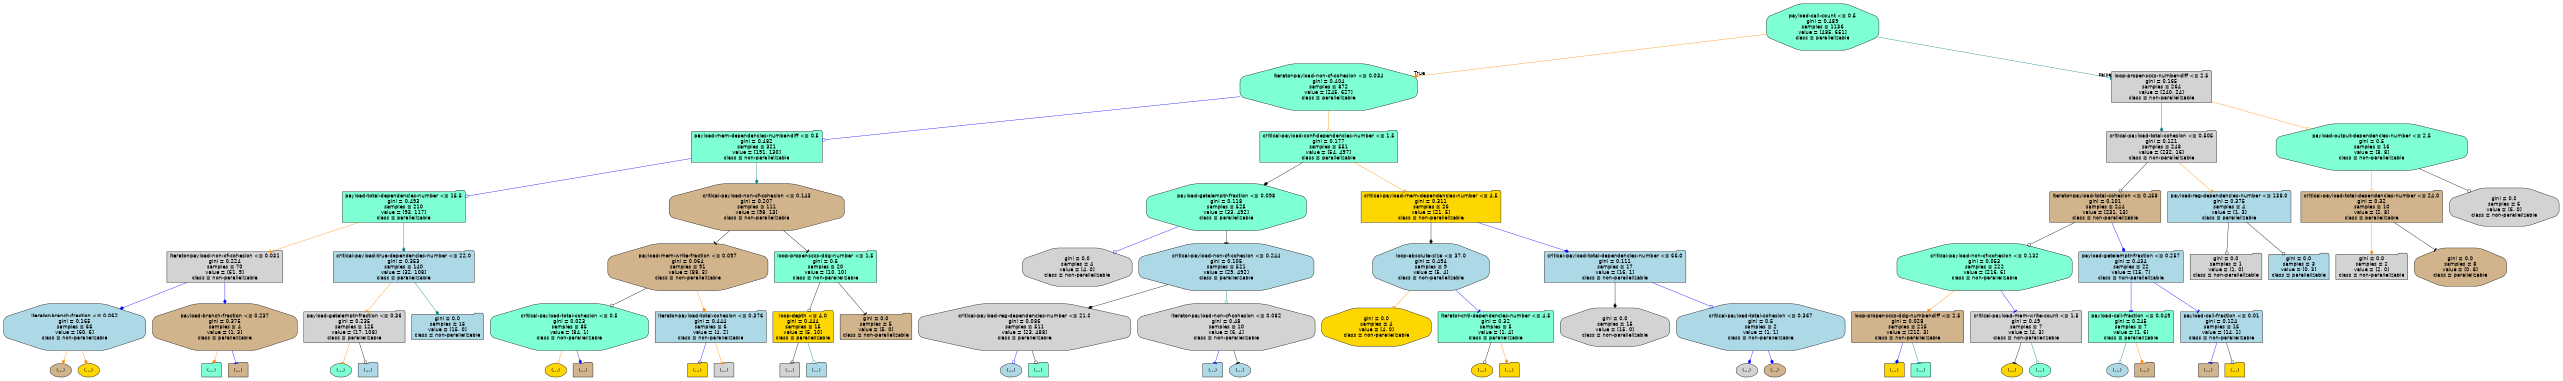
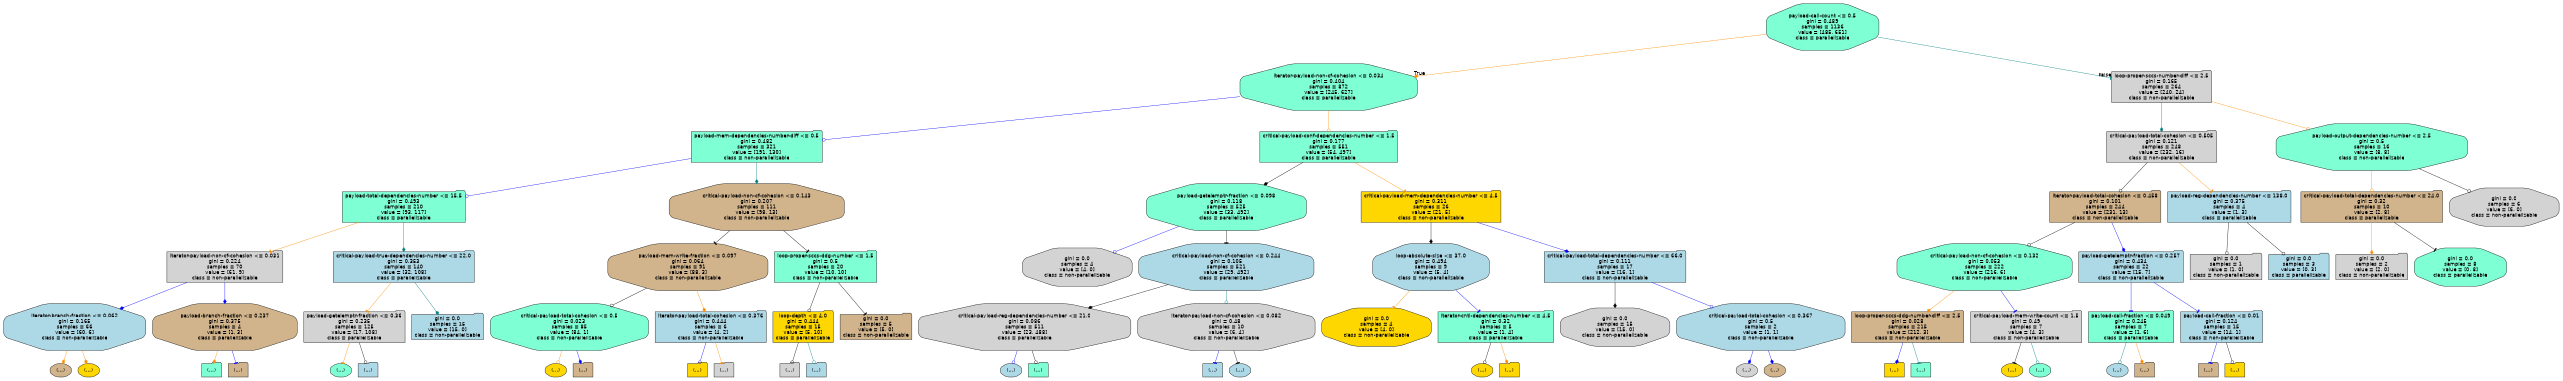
  digraph {
    node [color=black fillcolor=aquamarine fontname=helvetica shape=folder style="filled, rounded"]
    edge [fontname=helvetica color=black arrowhead=odot]
    n1 [label="payload-call-count <= 0.5\ngini = 0.489\nsamples = 1136\nvalue = [485, 651]\nclass = parallelizable" shape=octagon]
    n2 [label="iterator-payload-non-cf-cohesion <= 0.034\ngini = 0.404\nsamples = 872\nvalue = [245, 627]\nclass = parallelizable" shape=octagon]
    n3 [fillcolor=lightgrey label="loop-proper-sccs-number-diff <= 2.5\ngini = 0.165\nsamples = 264\nvalue = [240, 24]\nclass = non-parallelizable"]
    n4 [label="payload-mem-dependencies-number-diff <= 0.5\ngini = 0.482\nsamples = 321\nvalue = [191, 130]\nclass = non-parallelizable"]
    n5 [label="critical-payload-conf-dependencies-number <= 1.5\ngini = 0.177\nsamples = 551\nvalue = [54, 497]\nclass = parallelizable"]
    n6 [label="payload-total-dependencies-number <= 15.5\ngini = 0.493\nsamples = 210\nvalue = [93, 117]\nclass = parallelizable"]
    n7 [fillcolor=tan label="critical-payload-non-cf-cohesion <= 0.143\ngini = 0.207\nsamples = 111\nvalue = [98, 13]\nclass = non-parallelizable" shape=octagon]
    n8 [fillcolor=lightgrey label="iterator-payload-non-cf-cohesion <= 0.031\ngini = 0.224\nsamples = 70\nvalue = [61, 9]\nclass = non-parallelizable"]
    n9 [fillcolor=lightblue label="critical-payload-true-dependencies-number <= 22.0\ngini = 0.353\nsamples = 140\nvalue = [32, 108]\nclass = parallelizable"]
    n10 [fillcolor=lightblue label="iterator-branch-fraction <= 0.062\ngini = 0.165\nsamples = 66\nvalue = [60, 6]\nclass = non-parallelizable" shape=octagon]
    n11 [fillcolor=tan label="payload-branch-fraction <= 0.237\ngini = 0.375\nsamples = 4\nvalue = [1, 3]\nclass = parallelizable" shape=octagon]
    n12 [fillcolor=tan label="(...)" shape=octagon]
    n13 [fillcolor=gold label="(...)" shape=octagon]
    n14 [label="(...)"]
    n15 [fillcolor=tan label="(...)"]
    n16 [fillcolor=lightgrey label="payload-getelemptr-fraction <= 0.36\ngini = 0.235\nsamples = 125\nvalue = [17, 108]\nclass = parallelizable"]
    n17 [fillcolor=lightblue label="gini = 0.0\nsamples = 15\nvalue = [15, 0]\nclass = non-parallelizable"]
    n18 [label="(...)" shape=octagon]
    n19 [fillcolor=lightblue label="(...)"]
    n20 [fillcolor=tan label="payload-mem-write-fraction <= 0.097\ngini = 0.064\nsamples = 91\nvalue = [88, 3]\nclass = non-parallelizable" shape=octagon]
    n21 [label="loop-proper-sccs-ddg-number <= 1.5\ngini = 0.5\nsamples = 20\nvalue = [10, 10]\nclass = non-parallelizable"]
    n22 [label="critical-payload-total-cohesion <= 0.5\ngini = 0.023\nsamples = 85\nvalue = [84, 1]\nclass = non-parallelizable" shape=octagon]
    n23 [fillcolor=lightblue label="iterator-payload-total-cohesion <= 0.376\ngini = 0.444\nsamples = 6\nvalue = [4, 2]\nclass = non-parallelizable"]
    n24 [fillcolor=gold label="(...)" shape=octagon]
    n25 [fillcolor=tan label="(...)"]
    n26 [fillcolor=gold label="(...)"]
    n27 [fillcolor=lightgrey label="(...)"]
    n28 [fillcolor=gold label="loop-depth <= 4.0\ngini = 0.444\nsamples = 15\nvalue = [5, 10]\nclass = parallelizable"]
    n29 [fillcolor=tan label="gini = 0.0\nsamples = 5\nvalue = [5, 0]\nclass = non-parallelizable"]
    n30 [fillcolor=lightgrey label="(...)"]
    n31 [fillcolor=lightblue label="(...)"]
    n32 [label="payload-getelemptr-fraction <= 0.098\ngini = 0.118\nsamples = 525\nvalue = [33, 492]\nclass = parallelizable" shape=octagon]
    n33 [fillcolor=gold label="critical-payload-mem-dependencies-number <= 4.5\ngini = 0.311\nsamples = 26\nvalue = [21, 5]\nclass = non-parallelizable"]
    n34 [fillcolor=lightgrey label="gini = 0.0\nsamples = 4\nvalue = [4, 0]\nclass = non-parallelizable" shape=octagon]
    n35 [fillcolor=lightblue label="critical-payload-non-cf-cohesion <= 0.244\ngini = 0.105\nsamples = 521\nvalue = [29, 492]\nclass = parallelizable" shape=octagon]
    n36 [fillcolor=lightgrey label="critical-payload-reg-dependencies-number <= 21.0\ngini = 0.086\nsamples = 511\nvalue = [23, 488]\nclass = parallelizable" shape=octagon]
    n37 [fillcolor=lightgrey label="iterator-payload-non-cf-cohesion <= 0.082\ngini = 0.48\nsamples = 10\nvalue = [6, 4]\nclass = non-parallelizable" shape=octagon]
    n38 [fillcolor=lightblue label="(...)" shape=octagon]
    n39 [label="(...)"]
    n40 [fillcolor=lightblue label="(...)"]
    n41 [fillcolor=lightblue label="(...)" shape=octagon]
    n42 [fillcolor=lightblue label="loop-absolute-size <= 37.0\ngini = 0.494\nsamples = 9\nvalue = [5, 4]\nclass = non-parallelizable" shape=octagon]
    n43 [fillcolor=lightblue label="critical-payload-total-dependencies-number <= 66.0\ngini = 0.111\nsamples = 17\nvalue = [16, 1]\nclass = non-parallelizable"]
    n44 [fillcolor=gold label="gini = 0.0\nsamples = 4\nvalue = [4, 0]\nclass = non-parallelizable" shape=octagon]
    n45 [label="iterator-cntl-dependencies-number <= 4.5\ngini = 0.32\nsamples = 5\nvalue = [1, 4]\nclass = parallelizable"]
    n46 [fillcolor=gold label="(...)" shape=octagon]
    n47 [fillcolor=gold label="(...)"]
    n48 [fillcolor=lightgrey label="gini = 0.0\nsamples = 15\nvalue = [15, 0]\nclass = non-parallelizable" shape=octagon]
    n49 [fillcolor=lightblue label="critical-payload-total-cohesion <= 0.367\ngini = 0.5\nsamples = 2\nvalue = [1, 1]\nclass = non-parallelizable" shape=octagon]
    n50 [fillcolor=lightgrey label="(...)" shape=octagon]
    n51 [fillcolor=tan label="(...)" shape=octagon]
    n52 [fillcolor=lightgrey label="critical-payload-total-cohesion <= 0.505\ngini = 0.121\nsamples = 248\nvalue = [232, 16]\nclass = non-parallelizable"]
    n53 [label="payload-output-dependencies-number <= 2.5\ngini = 0.5\nsamples = 16\nvalue = [8, 8]\nclass = non-parallelizable" shape=octagon]
    n54 [fillcolor=tan label="iterator-payload-total-cohesion <= 0.458\ngini = 0.101\nsamples = 244\nvalue = [231, 13]\nclass = non-parallelizable"]
    n55 [fillcolor=lightblue label="payload-reg-dependencies-number <= 138.0\ngini = 0.375\nsamples = 4\nvalue = [1, 3]\nclass = parallelizable"]
    n56 [label="critical-payload-non-cf-cohesion <= 0.132\ngini = 0.053\nsamples = 222\nvalue = [216, 6]\nclass = non-parallelizable" shape=octagon]
    n57 [fillcolor=lightblue label="payload-getelemptr-fraction <= 0.257\ngini = 0.434\nsamples = 22\nvalue = [15, 7]\nclass = non-parallelizable"]
    n58 [fillcolor=tan label="loop-proper-sccs-ddg-number-diff <= 2.5\ngini = 0.028\nsamples = 215\nvalue = [212, 3]\nclass = non-parallelizable"]
    n59 [fillcolor=lightgrey label="critical-payload-mem-write-count <= 1.5\ngini = 0.49\nsamples = 7\nvalue = [4, 3]\nclass = non-parallelizable"]
    n60 [fillcolor=gold label="(...)"]
    n61 [label="(...)"]
    n62 [fillcolor=gold label="(...)" shape=octagon]
    n63 [label="(...)" shape=octagon]
    n64 [label="payload-call-fraction <= 0.049\ngini = 0.245\nsamples = 7\nvalue = [1, 6]\nclass = parallelizable"]
    n65 [fillcolor=lightblue label="payload-call-fraction <= 0.01\ngini = 0.124\nsamples = 15\nvalue = [14, 1]\nclass = non-parallelizable"]
    n66 [fillcolor=lightblue label="(...)" shape=octagon]
    n67 [fillcolor=tan label="(...)"]
    n68 [fillcolor=tan label="(...)"]
    n69 [fillcolor=gold label="(...)"]
    n70 [fillcolor=lightgrey label="gini = 0.0\nsamples = 1\nvalue = [1, 0]\nclass = non-parallelizable"]
    n71 [fillcolor=lightblue label="gini = 0.0\nsamples = 3\nvalue = [0, 3]\nclass = parallelizable"]
    n72 [fillcolor=tan label="critical-payload-total-dependencies-number <= 24.0\ngini = 0.32\nsamples = 10\nvalue = [2, 8]\nclass = parallelizable"]
    n73 [fillcolor=lightgrey label="gini = 0.0\nsamples = 6\nvalue = [6, 0]\nclass = non-parallelizable" shape=octagon]
    n74 [fillcolor=lightgrey label="gini = 0.0\nsamples = 2\nvalue = [2, 0]\nclass = non-parallelizable"]
-   n75 [fillcolor=tan label="gini = 0.0\nsamples = 8\nvalue = [0, 8]\nclass = parallelizable" shape=octagon]
+   n75 [label="gini = 0.0\nsamples = 8\nvalue = [0, 8]\nclass = parallelizable" shape=octagon]
    n1 -> n2 [headlabel=True labelangle=45 labeldistance=2.5 color=darkorange arrowhead=diamond]
    n1 -> n3 [headlabel=False labelangle=-45 labeldistance=2.5 color=teal arrowhead=tee]
    n2 -> n4 [color=blue]
    n2 -> n5 [color=darkorange]
    n3 -> n52 [color=teal arrowhead=diamond]
    n3 -> n53 [color=darkorange]
    n4 -> n6 [color=blue]
    n4 -> n7 [color=teal arrowhead=diamond]
    n5 -> n32 [arrowhead=diamond]
    n5 -> n33 [color=darkorange arrowhead=tee]
    n6 -> n8 [color=darkorange arrowhead=tee]
    n6 -> n9 [color=teal arrowhead=diamond]
    n7 -> n20 [arrowhead=tee]
    n7 -> n21 [arrowhead=tee]
    n8 -> n10 [color=blue arrowhead=diamond]
    n8 -> n11 [color=blue arrowhead=diamond]
    n9 -> n16 [color=darkorange arrowhead=tee]
    n9 -> n17 [color=teal arrowhead=diamond]
    n10 -> n12 [color=darkorange arrowhead=diamond]
    n10 -> n13 [color=darkorange arrowhead=diamond]
    n11 -> n14 [color=darkorange arrowhead=diamond]
    n11 -> n15 [color=blue arrowhead=tee]
    n16 -> n18 [color=darkorange arrowhead=tee]
    n16 -> n19
    n20 -> n22
    n20 -> n23 [color=darkorange arrowhead=diamond]
    n21 -> n28
    n21 -> n29 [arrowhead=tee]
    n22 -> n24 [color=darkorange]
    n22 -> n25 [color=blue arrowhead=diamond]
    n23 -> n26 [color=blue]
    n23 -> n27 [color=darkorange arrowhead=tee]
    n28 -> n30
    n28 -> n31 [color=teal]
    n32 -> n34 [color=blue]
    n32 -> n35 [arrowhead=tee]
    n33 -> n42 [arrowhead=diamond]
    n33 -> n43 [color=blue arrowhead=diamond]
    n35 -> n36 [arrowhead=diamond]
    n35 -> n37 [color=teal]
    n36 -> n38 [color=blue]
    n36 -> n39
    n37 -> n40 [color=blue arrowhead=tee]
    n37 -> n41 [arrowhead=tee]
    n42 -> n44 [color=darkorange arrowhead=tee]
    n42 -> n45 [color=blue arrowhead=tee]
    n43 -> n48 [arrowhead=diamond]
    n43 -> n49 [color=blue]
    n45 -> n46
    n45 -> n47 [color=darkorange arrowhead=diamond]
    n49 -> n50 [color=blue arrowhead=diamond]
    n49 -> n51 [color=blue arrowhead=diamond]
    n52 -> n54
    n52 -> n55 [color=darkorange arrowhead=tee]
    n53 -> n72 [color=darkorange]
    n53 -> n73
    n54 -> n56
    n54 -> n57 [color=blue arrowhead=diamond]
    n55 -> n70
    n55 -> n71
    n56 -> n58 [color=darkorange arrowhead=diamond]
    n56 -> n59 [color=blue arrowhead=tee]
    n57 -> n64 [color=blue arrowhead=tee]
    n57 -> n65 [color=blue arrowhead=tee]
    n58 -> n60 [color=blue arrowhead=diamond]
    n58 -> n61 [color=teal arrowhead=tee]
    n59 -> n62 [arrowhead=tee]
    n59 -> n63 [color=teal]
    n64 -> n66 [color=teal]
    n64 -> n67 [color=darkorange arrowhead=diamond]
    n65 -> n68 [color=blue arrowhead=tee]
    n65 -> n69
    n72 -> n74 [color=darkorange arrowhead=diamond]
    n72 -> n75 [arrowhead=tee]
  }
